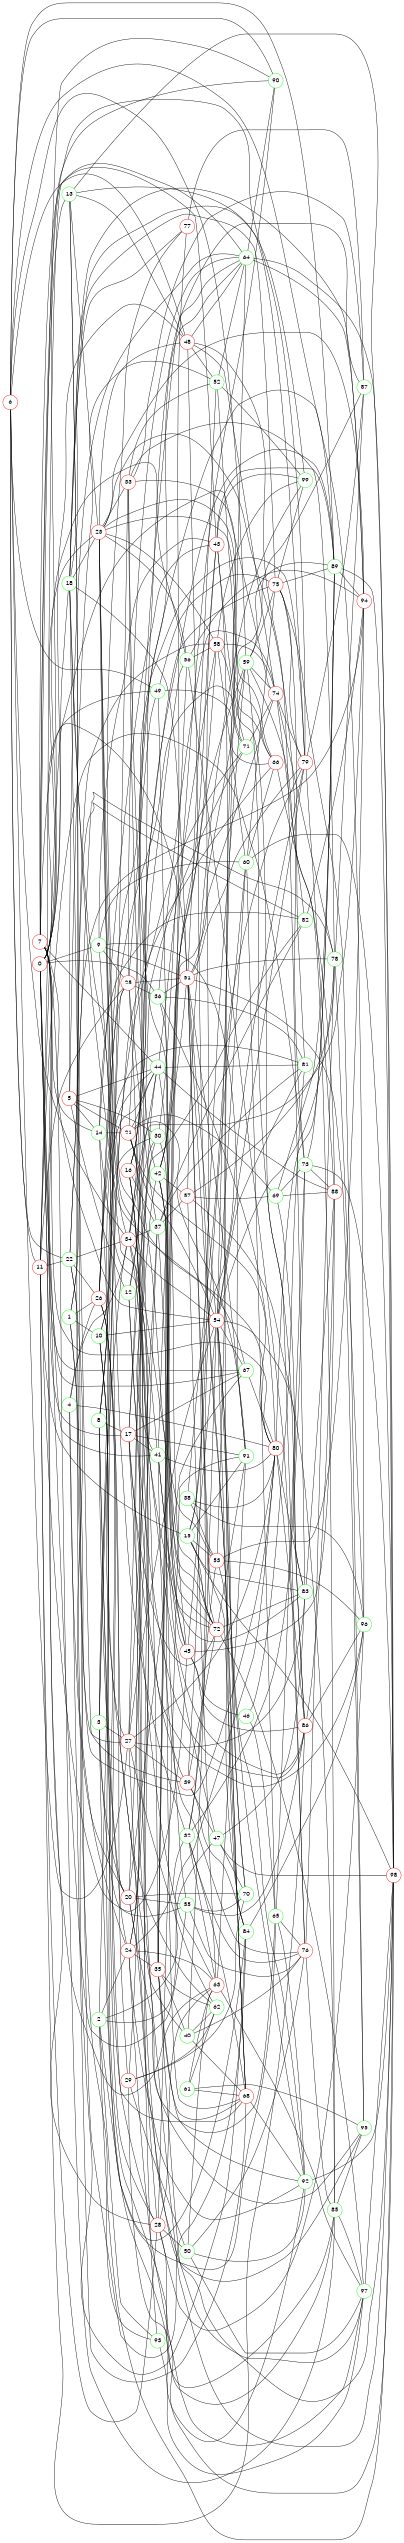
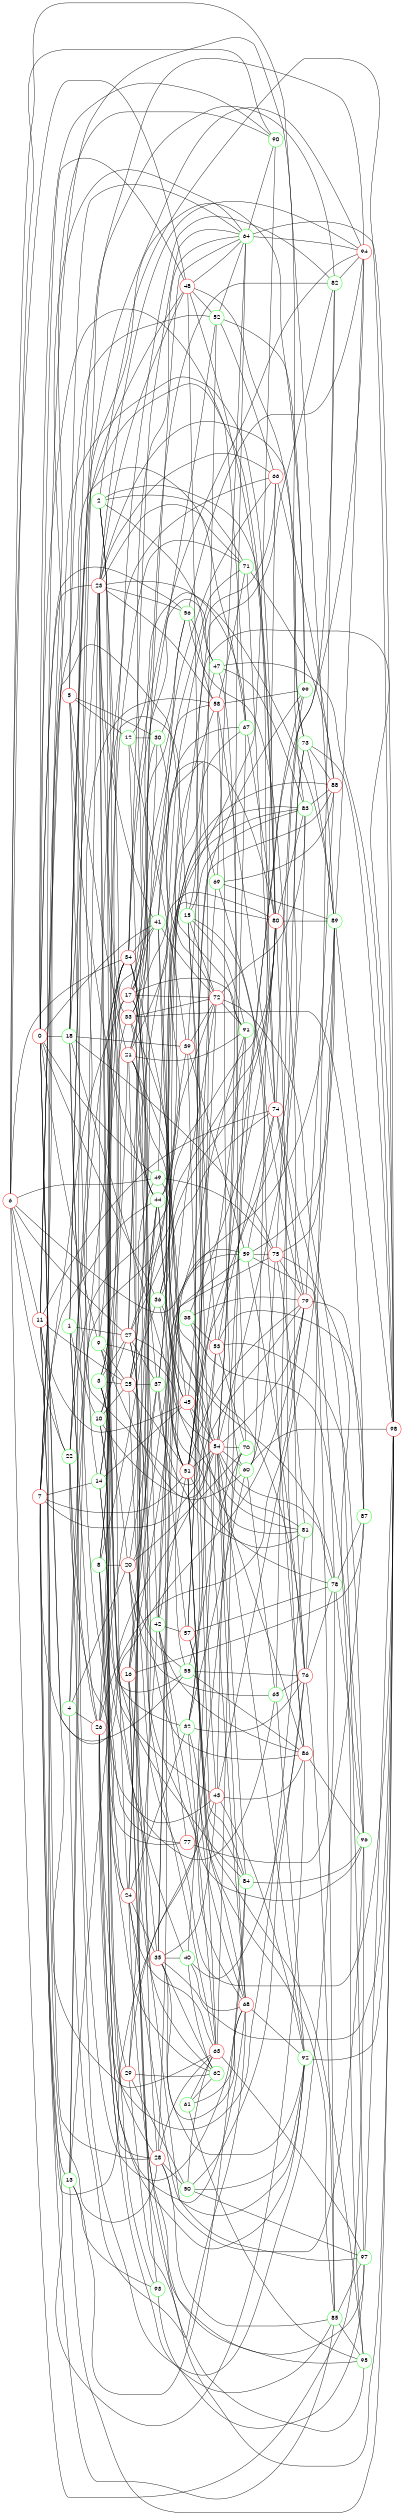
  graph {
    fontname=Lato
    rankdir=LR
    node [color=green fillcolor=white fixedsize=true fontname=Lato shape=circle style=filled]
    edge [fontname=Lato]
    0 [color=red]
    67
    36
    90
    9
    63 [color=red]
    41
    49
    55
    48 [color=red]
    18
    23 [color=red]
    56
    28 [color=red]
    80 [color=red]
    81
    51 [color=red]
    72 [color=red]
    74 [color=red]
    91
    60
    34 [color=red]
    25 [color=red]
    43 [color=red]
    97
    76 [color=red]
    58 [color=red]
    45 [color=red]
    66 [color=red]
    75 [color=red]
    86 [color=red]
    70
    83
    68 [color=red]
    52
    64
    94 [color=red]
    99
    53 [color=red]
    77 [color=red]
    39 [color=red]
    73
    71
    32
    33 [color=red]
    40
    96
    85
    50
    89
    88 [color=red]
    98 [color=red]
    78
    79 [color=red]
    84
    54 [color=red]
    95
    82
    92
    87
    65
    37
    44
    47
    57 [color=red]
    69
-   46
    59
    42
    62
    1
    10
    27 [color=red]
    26 [color=red]
    30
    29 [color=red]
    2
    24 [color=red]
    93
    35 [color=red]
    3
    20 [color=red]
    4
    5 [color=red]
    21 [color=red]
    12
    14
    6 [color=red]
    22
    11 [color=red]
    15
    7 [color=red]
    17 [color=red]
    13
    8
    16 [color=red]
    38
    61
    0 -- 67
    0 -- 36
    0 -- 90
    0 -- 9
    0 -- 63
    0 -- 41
    0 -- 49
    0 -- 55
    0 -- 48
    0 -- 18
    0 -- 23
    0 -- 56
    0 -- 28
    67 -- 80
    36 -- 80
    36 -- 81
    36 -- 51
    36 -- 72
    36 -- 74
    9 -- 51
    9 -- 91
    9 -- 60
    9 -- 34
    9 -- 25
    9 -- 43
    63 -- 91
    63 -- 97
    41 -- 80
    41 -- 72
    41 -- 76
    41 -- 58
    41 -- 45
    49 -- 55
    49 -- 66
    49 -- 75
    55 -- 76
    55 -- 86
    55 -- 70
    48 -- 74
    48 -- 83
    48 -- 68
    48 -- 52
    48 -- 64
    18 -- 23
    18 -- 80
    18 -- 51
    18 -- 75
    18 -- 94
    18 -- 99
    18 -- 53
    18 -- 77
    18 -- 39
    23 -- 67
    23 -- 41
    23 -- 48
    23 -- 56
    23 -- 58
    23 -- 66
    23 -- 94
    23 -- 73
    23 -- 71
    23 -- 32
    23 -- 33
    23 -- 40
    56 -- 76
    56 -- 58
    56 -- 94
    28 -- 63
    28 -- 91
    28 -- 96
    28 -- 85
    28 -- 50
    80 -- 86
    80 -- 83
    80 -- 89
    51 -- 72
    51 -- 74
    51 -- 91
    51 -- 68
    51 -- 52
    51 -- 78
    51 -- 79
    51 -- 84
    51 -- 54
    51 -- 95
    72 -- 91
    72 -- 97
    72 -- 83
    74 -- 78
    74 -- 79
    74 -- 82
    60 -- 66
    60 -- 75
    60 -- 98
    60 -- 65
    34 -- 41
    34 -- 64
    34 -- 94
    34 -- 54
    34 -- 37
    34 -- 44
    34 -- 47
    25 -- 36
    25 -- 49
    25 -- 51
    25 -- 64
    25 -- 98
    25 -- 37
    43 -- 86
    43 -- 99
    43 -- 89
    43 -- 92
    97 -- 98
    76 -- 85
    76 -- 78
+   76 -- 82
    58 -- 74
    58 -- 60
    58 -- 99
    58 -- 71
    45 -- 86
    45 -- 88
    45 -- 54
-   45 -- 46
    66 -- 88
    75 -- 81
    75 -- 99
    75 -- 89
    75 -- 79
    75 -- 95
    86 -- 96
-   86 -- 88
+   71 -- 88
    83 -- 88
    68 -- 92
    52 -- 66
    52 -- 64
    52 -- 99
    64 -- 90
    64 -- 94
    64 -- 98
    53 -- 70
    53 -- 94
    53 -- 96
    53 -- 87
    77 -- 87
    39 -- 72
    39 -- 84
    39 -- 47
    39 -- 59
    73 -- 89
    73 -- 88
    73 -- 98
    71 -- 74
    32 -- 63
    32 -- 60
    32 -- 76
    32 -- 68
    32 -- 53
    32 -- 73
    33 -- 72
    33 -- 66
    33 -- 52
    33 -- 78
    33 -- 87
    33 -- 42
    40 -- 76
    40 -- 68
    40 -- 54
    40 -- 62
    85 -- 97
    85 -- 95
    50 -- 63
    50 -- 97
    50 -- 76
    50 -- 92
    89 -- 94
    89 -- 98
    78 -- 96
    78 -- 87
    79 -- 88
    79 -- 87
    84 -- 96
    54 -- 67
    54 -- 81
    54 -- 60
    54 -- 70
    54 -- 83
    54 -- 68
    54 -- 64
    54 -- 78
    54 -- 79
    54 -- 84
    54 -- 92
    82 -- 94
    92 -- 98
    65 -- 76
    65 -- 73
    65 -- 92
    37 -- 81
    37 -- 83
    37 -- 82
    37 -- 57
    44 -- 81
    44 -- 58
    44 -- 45
    44 -- 88
    47 -- 70
    47 -- 83
    47 -- 98
    57 -- 63
    57 -- 99
    57 -- 85
    57 -- 78
    57 -- 69
    69 -- 86
-   69 -- 73
+   69 -- 64
    69 -- 89
    69 -- 88
-   46 -- 81
-   46 -- 65
    59 -- 74
    59 -- 76
    59 -- 75
    59 -- 85
    59 -- 89
    42 -- 51
    42 -- 72
    42 -- 86
    42 -- 68
    42 -- 77
    42 -- 57
    42 -- 59
    1 -- 94
    1 -- 84
    1 -- 82
    1 -- 10
    1 -- 27
    1 -- 26
    10 -- 28
    10 -- 25
    10 -- 54
    10 -- 92
    10 -- 27
    10 -- 30
    27 -- 28
    27 -- 80
    27 -- 83
    27 -- 39
    27 -- 71
    27 -- 54
    27 -- 37
    27 -- 62
    26 -- 28
    26 -- 81
    26 -- 71
    26 -- 85
    26 -- 79
    26 -- 44
    26 -- 29
    30 -- 56
    30 -- 72
    29 -- 70
    29 -- 50
    29 -- 98
    29 -- 42
    29 -- 62
    2 -- 80
    2 -- 71
    2 -- 98
    2 -- 84
    2 -- 47
    2 -- 24
    2 -- 93
    24 -- 63
    24 -- 97
    24 -- 32
    24 -- 92
    24 -- 44
    24 -- 30
    24 -- 35
    93 -- 97
    35 -- 90
    35 -- 43
    35 -- 68
    35 -- 40
    35 -- 98
    35 -- 92
    35 -- 59
    35 -- 62
    3 -- 55
    3 -- 34
    3 -- 25
    3 -- 66
    3 -- 65
    3 -- 27
    3 -- 20
    20 -- 67
    20 -- 55
    20 -- 70
    20 -- 95
    20 -- 65
    20 -- 37
    4 -- 80
    4 -- 34
    4 -- 68
    4 -- 26
    4 -- 20
    5 -- 52
    5 -- 64
    5 -- 44
    5 -- 30
    5 -- 21
    5 -- 12
    5 -- 14
    21 -- 80
    21 -- 91
    21 -- 97
    21 -- 45
    21 -- 64
    21 -- 54
    21 -- 44
    21 -- 69
    12 -- 86
    12 -- 39
    12 -- 89
    12 -- 30
    14 -- 43
    14 -- 45
    14 -- 82
    14 -- 62
    14 -- 21
    6 -- 90
    6 -- 49
    6 -- 48
    6 -- 34
    6 -- 96
    6 -- 89
    6 -- 59
    6 -- 27
    6 -- 22
    6 -- 11
    22 -- 80
    22 -- 34
    22 -- 58
    22 -- 78
    22 -- 26
    22 -- 24
    11 -- 28
    11 -- 74
    11 -- 25
    11 -- 45
    11 -- 86
    11 -- 64
    11 -- 73
    11 -- 22
    11 -- 15
    15 -- 72
    15 -- 91
    15 -- 43
    15 -- 83
    15 -- 53
    15 -- 98
    15 -- 79
    7 -- 67
    7 -- 90
    7 -- 80
    7 -- 51
    7 -- 43
    7 -- 85
    7 -- 79
    7 -- 54
    7 -- 44
    7 -- 14
    7 -- 17
    7 -- 13
    17 -- 67
    17 -- 63
    17 -- 41
    17 -- 56
    17 -- 72
    17 -- 91
    17 -- 96
    17 -- 82
    13 -- 48
    13 -- 23
    13 -- 98
    13 -- 79
    13 -- 84
    13 -- 93
    8 -- 68
    8 -- 77
    8 -- 33
    8 -- 44
    8 -- 24
    8 -- 20
    8 -- 17
    16 -- 75
    16 -- 89
    16 -- 95
    16 -- 87
    16 -- 37
    16 -- 93
    16 -- 35
    38 -- 80
    38 -- 53
    38 -- 96
    38 -- 79
    61 -- 63
    61 -- 68
    61 -- 95
    61 -- 62
  }
